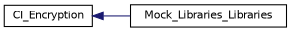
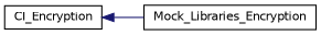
  digraph {
    rankdir=LR
    node [color=black fillcolor=white fontname=Helvetica fontsize=10 shape=record style=filled]
    n1 [height=0.2 label=CI_Encryption width=0.4]
-   n2 [height=0.2 label=Mock_Libraries_Libraries width=0.4]
+   n2 [height=0.2 label=Mock_Libraries_Encryption width=0.4]
    n1 -> n2 [color=midnightblue dir=back fontname=Helvetica fontsize=10 labelfontname=Helvetica labelfontsize=10 style=solid]
  }
